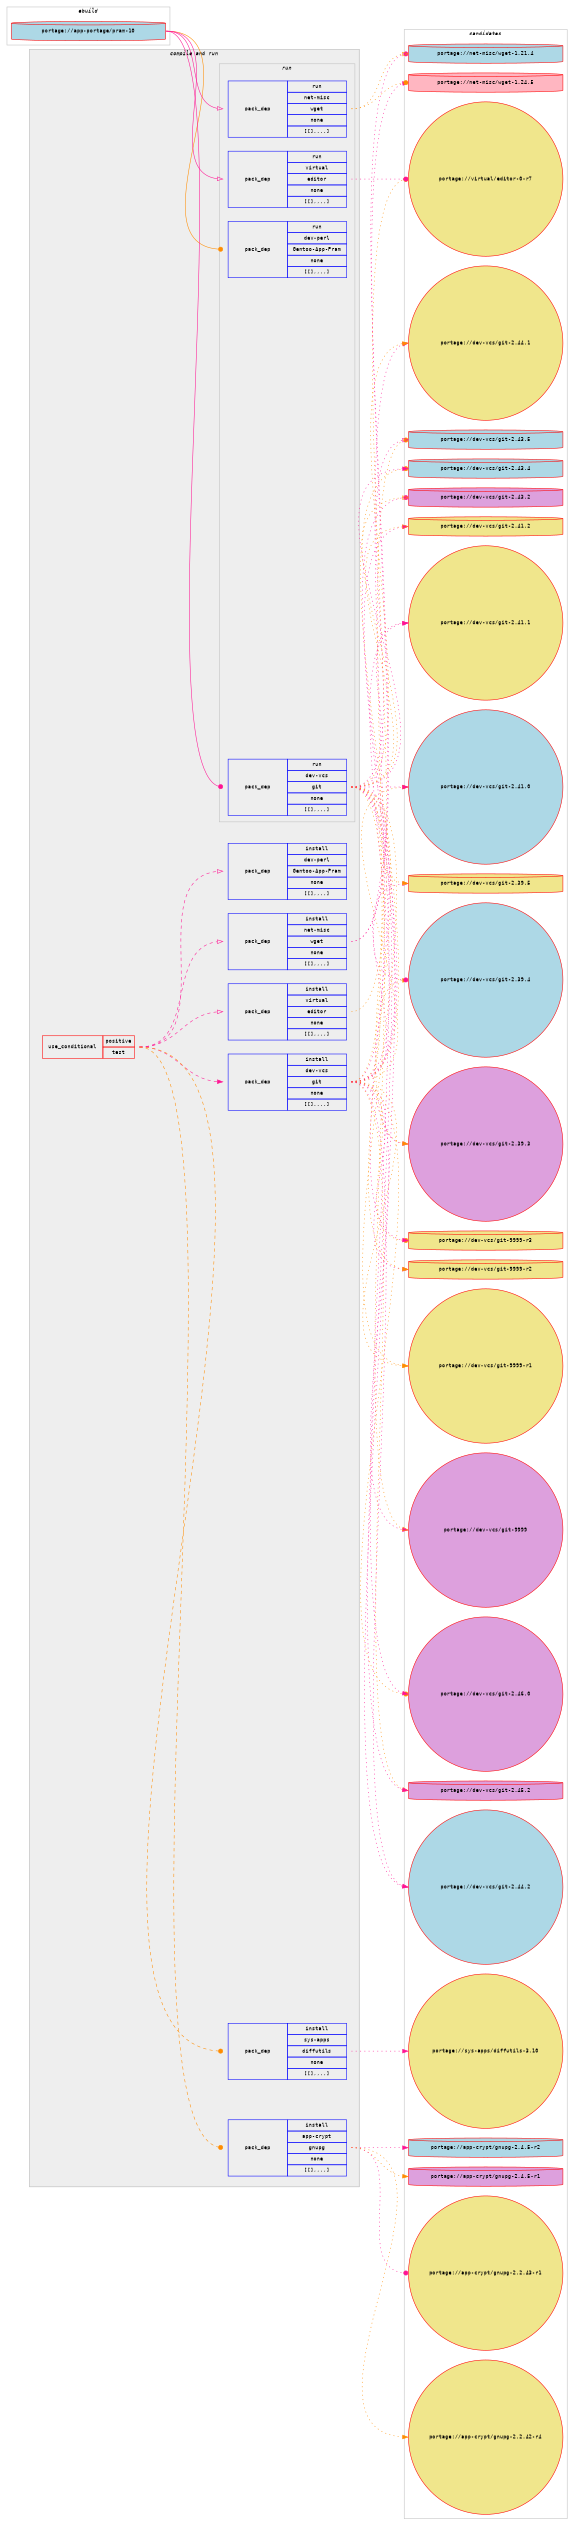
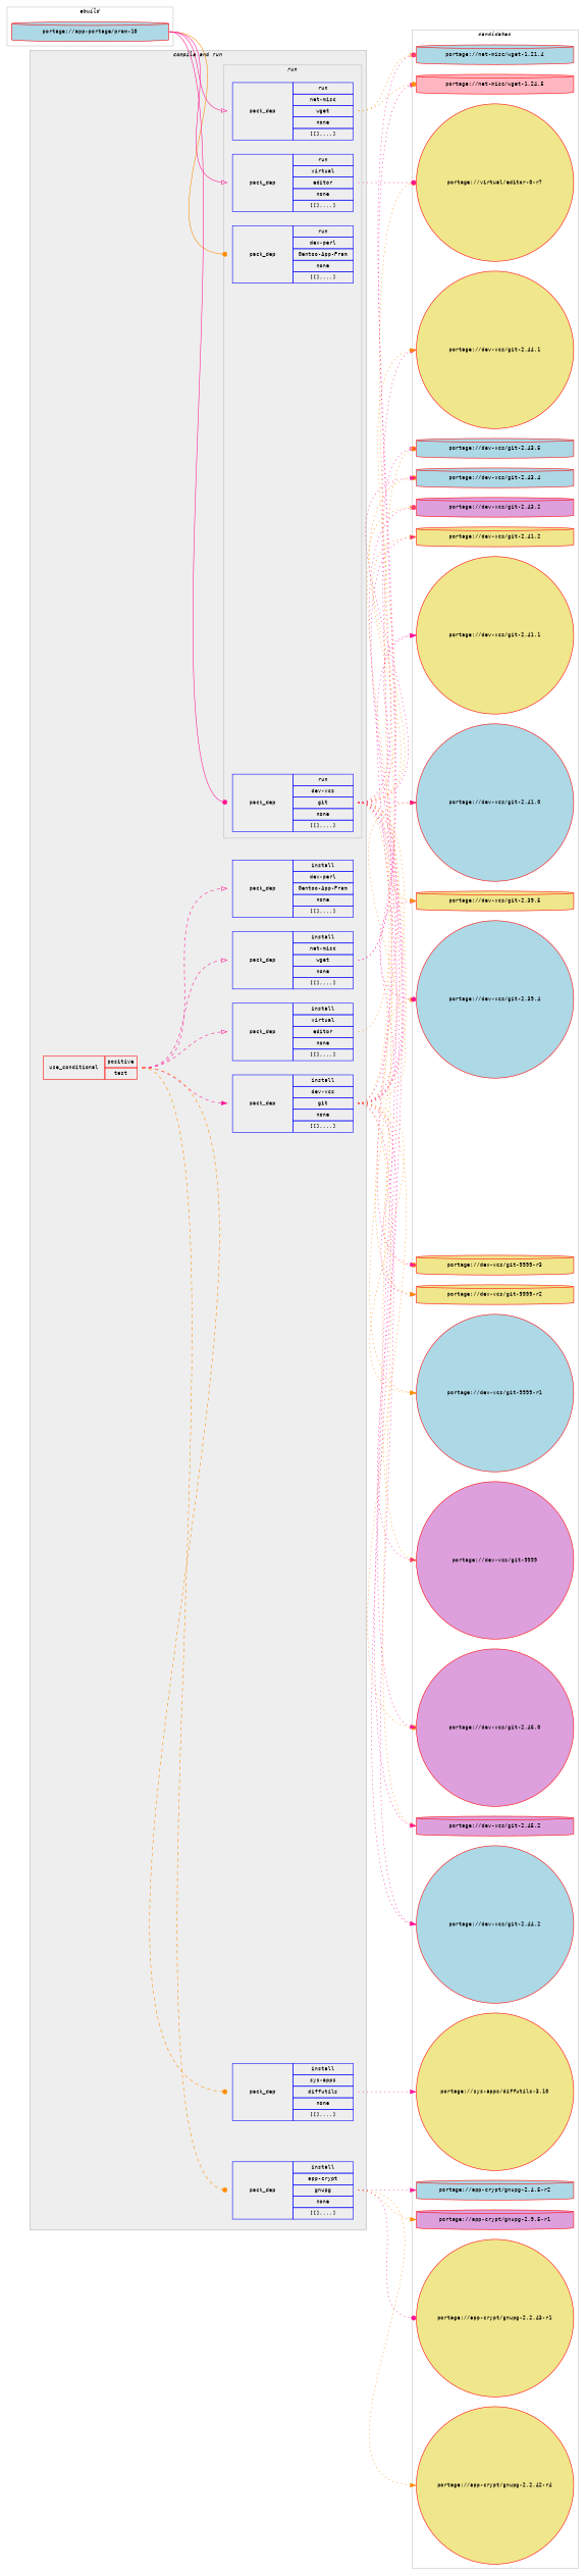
  digraph {
    compound=true
    concentrate=true
    fontname="DejaVu Sans Mono"
    fontsize=10
    newrank=true
    rankdir=LR
    ranksep=1.5
    node [color=red fontname="DejaVu Sans Mono" fontsize=10 shape=cylinder style=filled]
    edge [arrowhead=normal color=deeppink fontname="DejaVu Sans Mono" headport=w style=dotted tailport=e weight=100]
    n1 [fillcolor=lightblue label="portage://app-portage/pram-10" width=4]
    n2 [color=blue label=<<TABLE BORDER="0" CELLBORDER="1" CELLSPACING="0" CELLPADDING="4" WIDTH="220"><TR><TD ROWSPAN="6" CELLPADDING="30">pack_dep</TD></TR><TR><TD WIDTH="110">install</TD></TR><TR><TD>dev-vcs</TD></TR><TR><TD>git</TD></TR><TR><TD>none</TD></TR><TR><TD>[[],,,,]</TD></TR></TABLE>> shape=none style=""]
    n3 [color=blue label=<<TABLE BORDER="0" CELLBORDER="1" CELLSPACING="0" CELLPADDING="4" WIDTH="220"><TR><TD ROWSPAN="6" CELLPADDING="30">pack_dep</TD></TR><TR><TD WIDTH="110">install</TD></TR><TR><TD>net-misc</TD></TR><TR><TD>wget</TD></TR><TR><TD>none</TD></TR><TR><TD>[[],,,,]</TD></TR></TABLE>> shape=none style=""]
    n4 [color=blue label=<<TABLE BORDER="0" CELLBORDER="1" CELLSPACING="0" CELLPADDING="4" WIDTH="220"><TR><TD ROWSPAN="6" CELLPADDING="30">pack_dep</TD></TR><TR><TD WIDTH="110">install</TD></TR><TR><TD>virtual</TD></TR><TR><TD>editor</TD></TR><TR><TD>none</TD></TR><TR><TD>[[],,,,]</TD></TR></TABLE>> shape=none style=""]
    n5 [color=blue label=<<TABLE BORDER="0" CELLBORDER="1" CELLSPACING="0" CELLPADDING="4" WIDTH="220"><TR><TD ROWSPAN="6" CELLPADDING="30">pack_dep</TD></TR><TR><TD WIDTH="110">install</TD></TR><TR><TD>dev-perl</TD></TR><TR><TD>Gentoo-App-Pram</TD></TR><TR><TD>none</TD></TR><TR><TD>[[],,,,]</TD></TR></TABLE>> shape=none style=""]
    n6 [color=blue label=<<TABLE BORDER="0" CELLBORDER="1" CELLSPACING="0" CELLPADDING="4" WIDTH="220"><TR><TD ROWSPAN="6" CELLPADDING="30">pack_dep</TD></TR><TR><TD WIDTH="110">install</TD></TR><TR><TD>app-crypt</TD></TR><TR><TD>gnupg</TD></TR><TR><TD>none</TD></TR><TR><TD>[[],,,,]</TD></TR></TABLE>> shape=none style=""]
    n7 [color=blue label=<<TABLE BORDER="0" CELLBORDER="1" CELLSPACING="0" CELLPADDING="4" WIDTH="220"><TR><TD ROWSPAN="6" CELLPADDING="30">pack_dep</TD></TR><TR><TD WIDTH="110">install</TD></TR><TR><TD>sys-apps</TD></TR><TR><TD>diffutils</TD></TR><TR><TD>none</TD></TR><TR><TD>[[],,,,]</TD></TR></TABLE>> shape=none style=""]
    n8 [label=<<TABLE BORDER="0" CELLBORDER="1" CELLSPACING="0" CELLPADDING="4"><TR><TD ROWSPAN="3" CELLPADDING="10">use_conditional</TD></TR><TR><TD>positive</TD></TR><TR><TD>test</TD></TR></TABLE>> shape=none style=""]
    n9 [color=blue label=<<TABLE BORDER="0" CELLBORDER="1" CELLSPACING="0" CELLPADDING="4" WIDTH="220"><TR><TD ROWSPAN="6" CELLPADDING="30">pack_dep</TD></TR><TR><TD WIDTH="110">run</TD></TR><TR><TD>dev-perl</TD></TR><TR><TD>Gentoo-App-Pram</TD></TR><TR><TD>none</TD></TR><TR><TD>[[],,,,]</TD></TR></TABLE>> shape=none style=""]
    n10 [color=blue label=<<TABLE BORDER="0" CELLBORDER="1" CELLSPACING="0" CELLPADDING="4" WIDTH="220"><TR><TD ROWSPAN="6" CELLPADDING="30">pack_dep</TD></TR><TR><TD WIDTH="110">run</TD></TR><TR><TD>dev-vcs</TD></TR><TR><TD>git</TD></TR><TR><TD>none</TD></TR><TR><TD>[[],,,,]</TD></TR></TABLE>> shape=none style=""]
    n11 [color=blue label=<<TABLE BORDER="0" CELLBORDER="1" CELLSPACING="0" CELLPADDING="4" WIDTH="220"><TR><TD ROWSPAN="6" CELLPADDING="30">pack_dep</TD></TR><TR><TD WIDTH="110">run</TD></TR><TR><TD>net-misc</TD></TR><TR><TD>wget</TD></TR><TR><TD>none</TD></TR><TR><TD>[[],,,,]</TD></TR></TABLE>> shape=none style=""]
    n12 [color=blue label=<<TABLE BORDER="0" CELLBORDER="1" CELLSPACING="0" CELLPADDING="4" WIDTH="220"><TR><TD ROWSPAN="6" CELLPADDING="30">pack_dep</TD></TR><TR><TD WIDTH="110">run</TD></TR><TR><TD>virtual</TD></TR><TR><TD>editor</TD></TR><TR><TD>none</TD></TR><TR><TD>[[],,,,]</TD></TR></TABLE>> shape=none style=""]
    n13 [fillcolor=khaki label="portage://dev-vcs/git-9999-r3" width=4]
    n14 [fillcolor=khaki label="portage://dev-vcs/git-9999-r2" width=4]
-   n15 [fillcolor=khaki label="portage://dev-vcs/git-9999-r1" shape=circle width=4]
+   n15 [fillcolor=lightblue label="portage://dev-vcs/git-9999-r1" shape=circle width=4]
    n16 [fillcolor=plum label="portage://dev-vcs/git-9999" shape=circle width=4]
    n17 [fillcolor=plum label="portage://dev-vcs/git-2.46.0" shape=circle width=4]
    n18 [fillcolor=plum label="portage://dev-vcs/git-2.45.2" width=4]
    n19 [fillcolor=lightblue label="portage://dev-vcs/git-2.44.2" shape=circle width=4]
    n20 [fillcolor=khaki label="portage://dev-vcs/git-2.44.1" shape=circle width=4]
    n21 [fillcolor=lightblue label="portage://dev-vcs/git-2.43.5" width=4]
    n22 [fillcolor=lightblue label="portage://dev-vcs/git-2.43.4" width=4]
    n23 [fillcolor=plum label="portage://dev-vcs/git-2.43.2" width=4]
    n24 [fillcolor=khaki label="portage://dev-vcs/git-2.41.2" width=4]
    n25 [fillcolor=khaki label="portage://dev-vcs/git-2.41.1" shape=circle width=4]
    n26 [fillcolor=lightblue label="portage://dev-vcs/git-2.41.0" shape=circle width=4]
    n27 [fillcolor=khaki label="portage://dev-vcs/git-2.39.5" width=4]
    n28 [fillcolor=lightblue label="portage://dev-vcs/git-2.39.4" shape=circle width=4]
-   n29 [fillcolor=plum label="portage://dev-vcs/git-2.39.3" shape=circle width=4]
    n30 [fillcolor=lightpink label="portage://net-misc/wget-1.24.5" width=4]
    n31 [fillcolor=lightblue label="portage://net-misc/wget-1.21.4" width=4]
    n32 [fillcolor=khaki label="portage://virtual/editor-0-r7" shape=circle width=4]
    n33 [fillcolor=lightblue label="portage://app-crypt/gnupg-2.4.5-r2" width=4]
-   n34 [fillcolor=plum label="portage://app-crypt/gnupg-2.4.5-r1" width=4]
+   n34 [fillcolor=plum label="portage://app-crypt/gnupg-2.9.5-r1" width=4]
    n35 [fillcolor=khaki label="portage://app-crypt/gnupg-2.2.43-r1" shape=circle width=4]
    n36 [fillcolor=khaki label="portage://app-crypt/gnupg-2.2.42-r4" shape=circle width=4]
    n37 [fillcolor=khaki label="portage://sys-apps/diffutils-3.10" shape=circle width=4]
    subgraph cluster_1 {
      color=gray
      label=<<i>dependencies</i>>
      subgraph cluster_2 {
        color=gray
        fillcolor="#eeeeee"
        label=<<i>compile</i>>
        style=filled
        subgraph sub_3 {
          color=gray
          fillcolor="#eeeeee"
          label=<<i>compile</i>>
          style=filled
          n8
          subgraph sub_4 {
            color=gray
            fillcolor="#eeeeee"
            label=<<i>compile</i>>
            style=filled
            n2
          }
          subgraph sub_5 {
            color=gray
            fillcolor="#eeeeee"
            label=<<i>compile</i>>
            style=filled
            n3
          }
          subgraph sub_6 {
            color=gray
            fillcolor="#eeeeee"
            label=<<i>compile</i>>
            style=filled
            n4
          }
          subgraph sub_7 {
            color=gray
            fillcolor="#eeeeee"
            label=<<i>compile</i>>
            style=filled
            n5
          }
          subgraph sub_8 {
            color=gray
            fillcolor="#eeeeee"
            label=<<i>compile</i>>
            style=filled
            n6
          }
          subgraph sub_9 {
            color=gray
            fillcolor="#eeeeee"
            label=<<i>compile</i>>
            style=filled
            n7
          }
        }
      }
      subgraph cluster_10 {
        color=gray
        fillcolor="#eeeeee"
        label=<<i>compile and run</i>>
        style=filled
      }
      subgraph cluster_11 {
        color=gray
        fillcolor="#eeeeee"
        label=<<i>run</i>>
        style=filled
        subgraph sub_12 {
          color=gray
          fillcolor="#eeeeee"
          label=<<i>run</i>>
          style=filled
          n9
        }
        subgraph sub_13 {
          color=gray
          fillcolor="#eeeeee"
          label=<<i>run</i>>
          style=filled
          n10
        }
        subgraph sub_14 {
          color=gray
          fillcolor="#eeeeee"
          label=<<i>run</i>>
          style=filled
          n11
        }
        subgraph sub_15 {
          color=gray
          fillcolor="#eeeeee"
          label=<<i>run</i>>
          style=filled
          n12
        }
      }
    }
    subgraph cluster_16 {
      color=gray
      label=<<i>ebuild</i>>
      n1
    }
    subgraph cluster_17 {
      color=gray
      label=<<i>candidates</i>>
      rank=same
      subgraph sub_18 {
        color=black
        label=<<i>candidates</i>>
        nodesep=1
        rank=same
        n13
        n14
        n15
        n16
        n17
        n18
        n19
        n20
        n21
        n22
        n23
        n24
        n25
        n26
        n27
        n28
-       n29
      }
      subgraph sub_19 {
        color=black
        label=<<i>candidates</i>>
        nodesep=1
        rank=same
        n30
        n31
      }
      subgraph sub_20 {
        color=black
        label=<<i>candidates</i>>
        nodesep=1
        rank=same
        n32
      }
      subgraph sub_21 {
        color=black
        label=<<i>candidates</i>>
        nodesep=1
        rank=same
      }
      subgraph sub_22 {
        color=black
        label=<<i>candidates</i>>
        nodesep=1
        rank=same
        n33
        n34
        n35
        n36
      }
      subgraph sub_23 {
        color=black
        label=<<i>candidates</i>>
        nodesep=1
        rank=same
        n37
      }
      subgraph sub_24 {
        color=black
        label=<<i>candidates</i>>
        nodesep=1
        rank=same
        n13
        n14
        n15
        n16
        n17
        n18
        n19
        n20
        n21
        n22
        n23
        n24
        n25
        n26
        n27
        n28
-       n29
      }
      subgraph sub_25 {
        color=black
        label=<<i>candidates</i>>
        nodesep=1
        rank=same
        n32
      }
      subgraph sub_26 {
        color=black
        label=<<i>candidates</i>>
        nodesep=1
        rank=same
        n30
        n31
      }
      subgraph sub_27 {
        color=black
        label=<<i>candidates</i>>
        nodesep=1
        rank=same
      }
    }
    n1 -> n9 [arrowhead=dot color=darkorange style=solid weight=20]
    n1 -> n10 [arrowhead=dot style=solid weight=20]
    n1 -> n11 [arrowhead=onormal style=solid weight=20]
    n1 -> n12 [arrowhead=onormal style=solid weight=20]
    n2 -> n13 [arrowhead=dot color=darkorange]
    n2 -> n14 [arrowhead=onormal]
    n2 -> n15 [arrowhead=onormal color=darkorange]
    n2 -> n16
    n2 -> n17 [arrowhead=dot color=darkorange]
    n2 -> n18 [arrowhead=onormal color=darkorange]
    n2 -> n19 [arrowhead=onormal]
    n2 -> n20
    n2 -> n21 [arrowhead=dot color=darkorange]
    n2 -> n22 [arrowhead=dot color=darkorange]
    n2 -> n23 [arrowhead=dot]
    n2 -> n24
    n2 -> n25
    n2 -> n26 [color=darkorange]
    n2 -> n27 [arrowhead=onormal]
    n2 -> n28 [color=darkorange]
-   n2 -> n29 [arrowhead=onormal]
    n3 -> n30
    n3 -> n31 [arrowhead=dot]
    n4 -> n32 [arrowhead=dot color=darkorange]
    n6 -> n33
    n6 -> n34 [color=darkorange]
    n6 -> n35 [arrowhead=dot]
    n6 -> n36 [color=darkorange]
    n7 -> n37
    n8 -> n2 [style=dashed weight=20]
    n8 -> n3 [arrowhead=onormal style=dashed weight=20]
    n8 -> n4 [arrowhead=onormal style=dashed weight=20]
    n8 -> n5 [arrowhead=onormal style=dashed weight=20]
    n8 -> n6 [arrowhead=dot color=darkorange style=dashed weight=20]
    n8 -> n7 [arrowhead=dot color=darkorange style=dashed weight=20]
    n10 -> n13
    n10 -> n14 [color=darkorange]
    n10 -> n15 [color=darkorange]
    n10 -> n16 [arrowhead=onormal color=darkorange]
    n10 -> n17
    n10 -> n18
    n10 -> n19
    n10 -> n20 [color=darkorange]
    n10 -> n21 [arrowhead=onormal]
    n10 -> n22
    n10 -> n23 [arrowhead=onormal color=darkorange]
    n10 -> n24 [arrowhead=onormal color=darkorange]
    n10 -> n25
    n10 -> n26
    n10 -> n27 [color=darkorange]
    n10 -> n28 [arrowhead=dot]
-   n10 -> n29 [color=darkorange]
    n11 -> n30 [arrowhead=dot color=darkorange]
    n11 -> n31 [arrowhead=onormal color=darkorange]
    n12 -> n32 [arrowhead=dot]
  }
